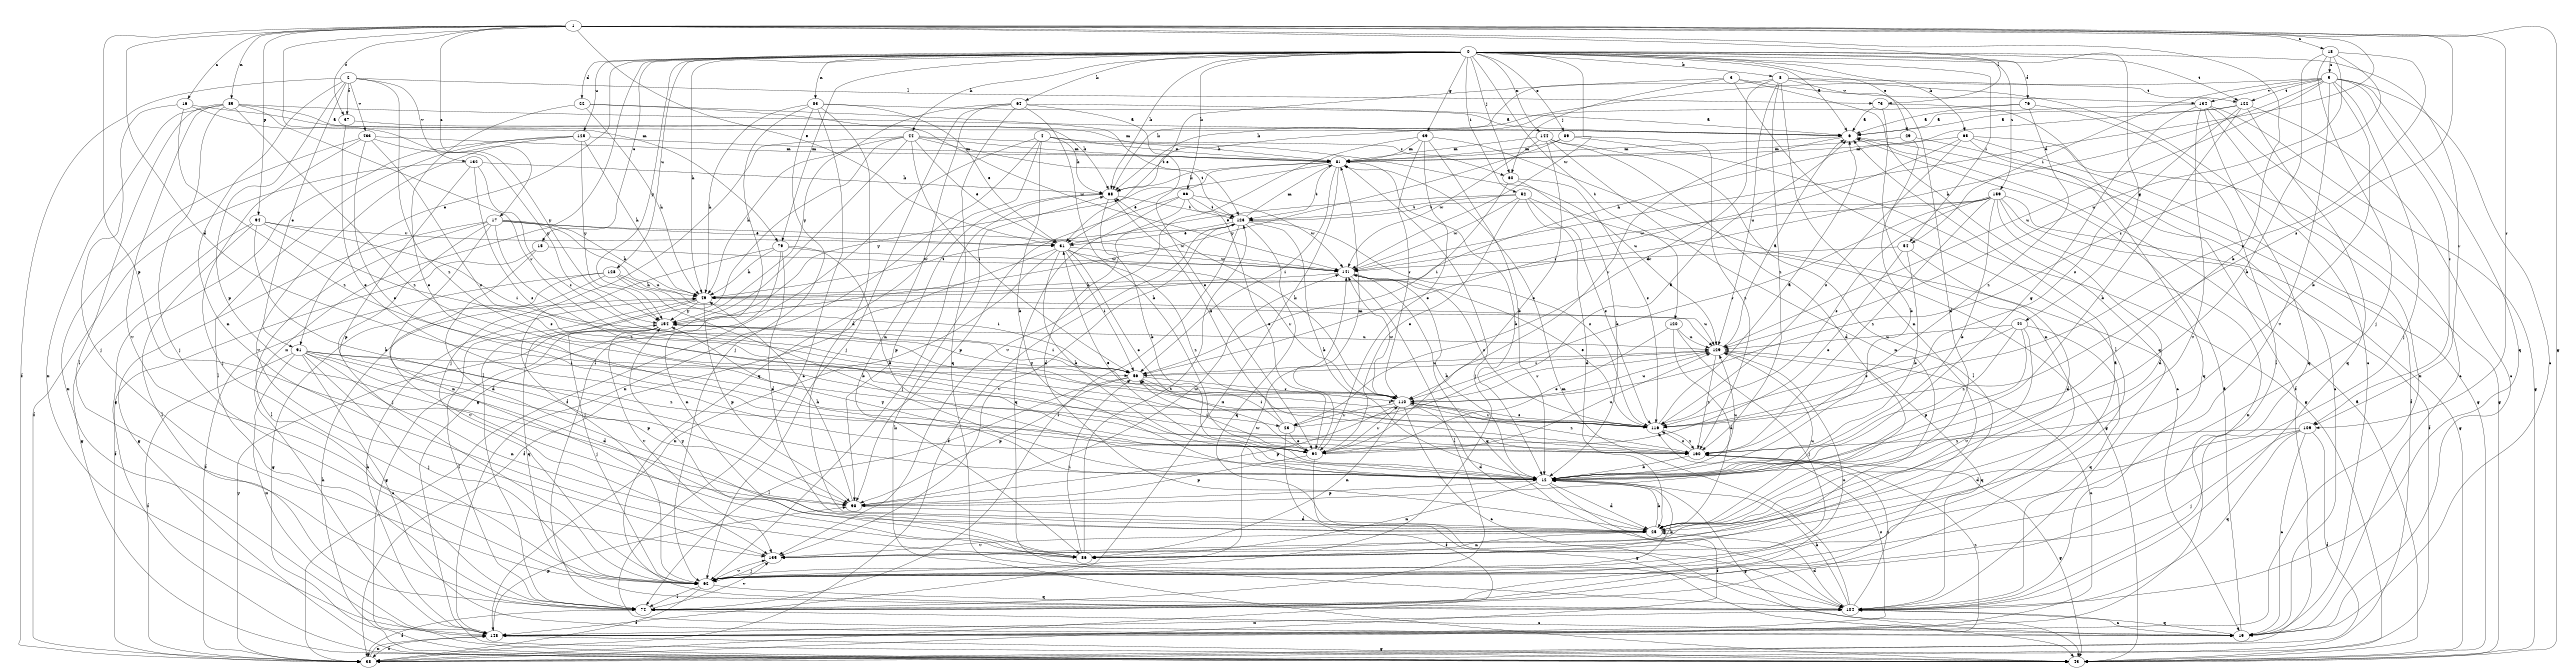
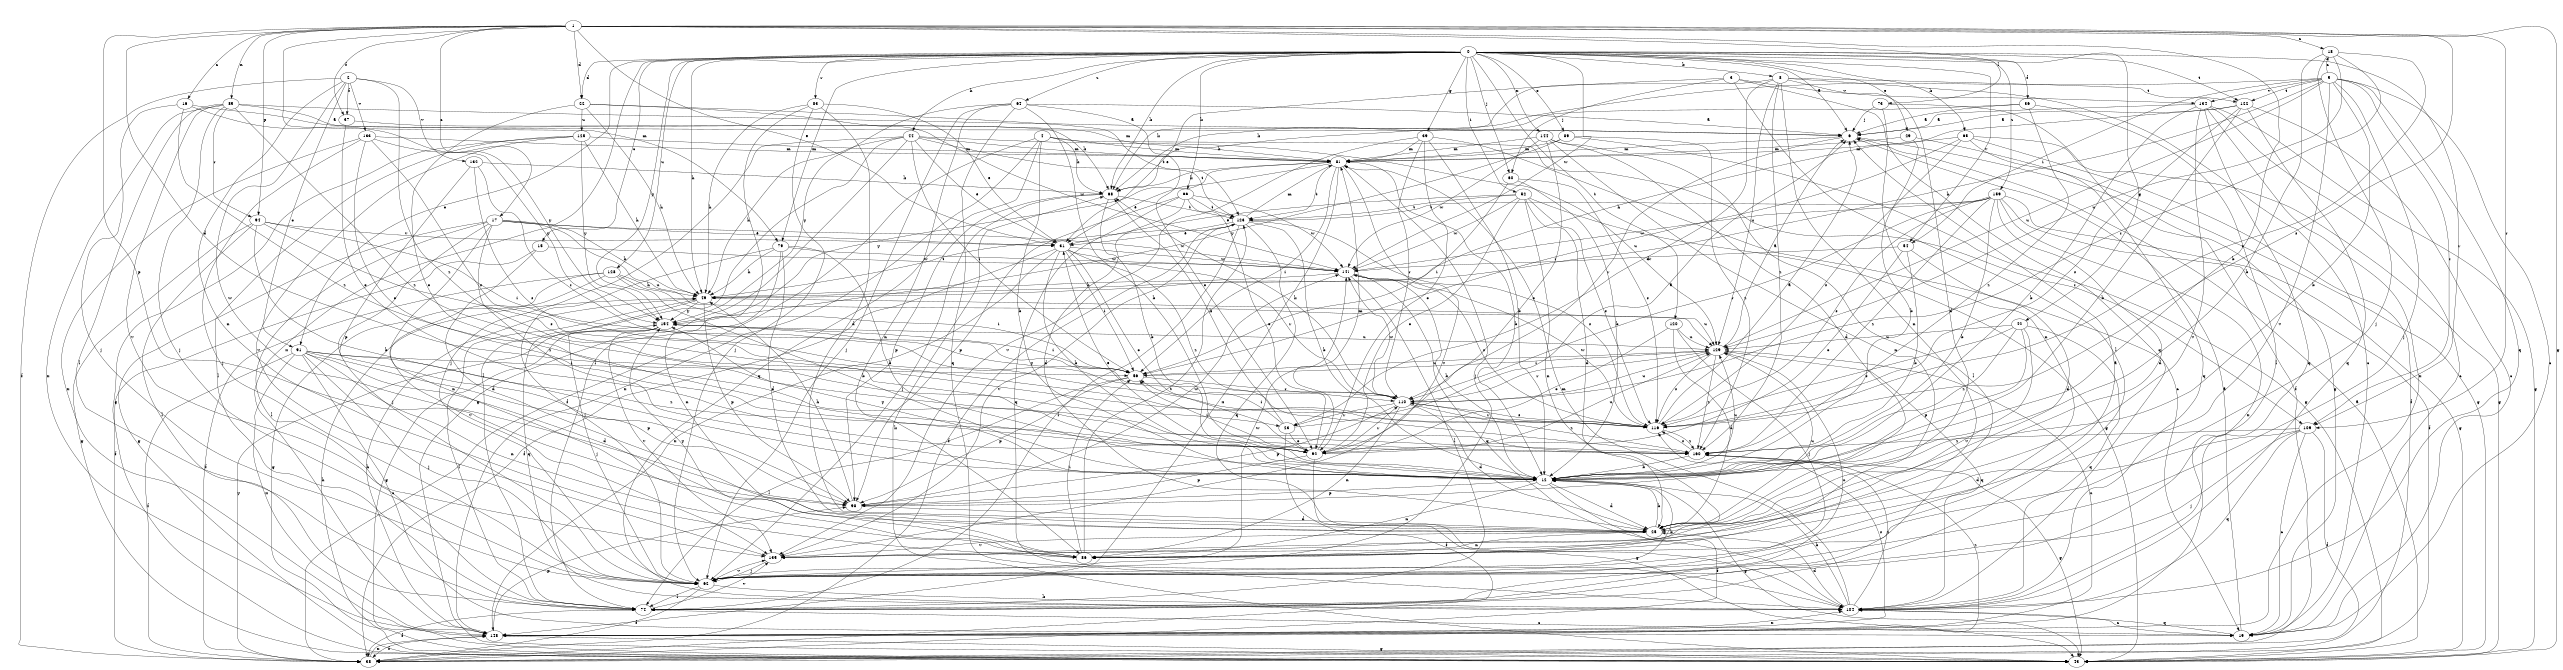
  strict digraph {
    0
    6
    8
    15
    22
    29
-   36 [label=76]
+   36
    39
    42
    44
    49
    52
    54
    60
    64
    65
    66
    68
    79
    83
    89
    91
    109
    120
    122
    125
    128
    141
    144
    148
    154
    159
    81
    19
    110
    23
    86
    160
    129
    25
    38
    92
    123
    12
    43
    74
    135
    98
    116
    104
    31
    62
    56
    1
    16
    17
    18
    37
    73
    85
    94
    2
    132
-   133 [label=433]
+   133
    3
    134
    4
    5
    0 -> 6 [label=a]
    0 -> 8 [label=b]
    0 -> 15 [label=c]
    0 -> 22 [label=d]
    0 -> 29 [label=e]
    0 -> 36 [label=f]
    0 -> 39 [label=g]
    0 -> 42 [label=g]
    0 -> 44 [label=h]
    0 -> 49 [label=h]
    0 -> 52 [label=i]
-   0 -> 54 [label=i]
+   0 -> 54 [label=v]
    0 -> 60 [label=j]
-   0 -> 64 [label=k]
+   0 -> 64 [label=z]
    0 -> 65 [label=k]
    0 -> 66 [label=k]
    0 -> 68 [label=k]
    0 -> 79 [label=m]
-   0 -> 83 [label=n]
+   0 -> 83 [label=r]
    0 -> 89 [label=o]
    0 -> 91 [label=o]
    0 -> 109 [label=r]
    0 -> 120 [label=t]
    0 -> 122 [label=t]
-   0 -> 125 [label=u]
+   22 -> 125 [label=u]
    0 -> 128 [label=u]
    0 -> 141 [label=w]
    0 -> 144 [label=x]
    0 -> 148 [label=x]
    0 -> 154 [label=y]
    0 -> 159 [label=z]
    6 -> 81 [label=m]
-   6 -> 19 [label=c]
+   6 -> 19 [label=g]
    6 -> 110 [label=r]
    8 -> 68 [label=k]
    8 -> 122 [label=t]
    8 -> 19 [label=c]
    8 -> 23 [label=d]
    8 -> 86 [label=n]
    8 -> 160 [label=z]
    8 -> 129 [label=u]
    8 -> 25 [label=d]
    15 -> 141 [label=w]
    15 -> 25 [label=d]
    15 -> 38 [label=f]
    22 -> 49 [label=h]
    22 -> 141 [label=w]
    22 -> 92 [label=o]
    22 -> 123 [label=t]
    29 -> 81 [label=m]
    29 -> 12 [label=b]
    29 -> 43 [label=g]
    36 -> 6 [label=a]
    36 -> 68 [label=k]
    36 -> 160 [label=z]
    36 -> 74 [label=l]
    39 -> 81 [label=m]
    39 -> 19 [label=c]
    39 -> 110 [label=r]
    39 -> 92 [label=o]
    39 -> 12 [label=b]
    39 -> 135 [label=v]
    42 -> 160 [label=z]
    42 -> 129 [label=u]
    42 -> 135 [label=v]
    42 -> 98 [label=p]
    42 -> 116 [label=s]
    42 -> 104 [label=q]
    44 -> 49 [label=h]
    44 -> 81 [label=m]
    44 -> 129 [label=u]
    44 -> 123 [label=t]
    44 -> 43 [label=g]
    44 -> 74 [label=l]
    44 -> 31 [label=e]
    44 -> 62 [label=j]
    44 -> 56 [label=i]
    49 -> 154 [label=y]
    49 -> 129 [label=u]
    49 -> 123 [label=t]
    49 -> 43 [label=g]
    49 -> 98 [label=p]
    49 -> 104 [label=q]
    52 -> 141 [label=w]
+   52 -> 86 [label=n]
    52 -> 25 [label=d]
    52 -> 92 [label=o]
    52 -> 123 [label=t]
    52 -> 43 [label=g]
    52 -> 116 [label=s]
    52 -> 31 [label=e]
    54 -> 141 [label=w]
    54 -> 25 [label=d]
    54 -> 92 [label=o]
    54 -> 12 [label=b]
    60 -> 12 [label=b]
    60 -> 116 [label=s]
    60 -> 56 [label=i]
    64 -> 6 [label=a]
    64 -> 154 [label=y]
    64 -> 86 [label=n]
    64 -> 92 [label=o]
    64 -> 12 [label=b]
    64 -> 104 [label=q]
    64 -> 62 [label=j]
    65 -> 81 [label=m]
    65 -> 38 [label=f]
    65 -> 43 [label=g]
    65 -> 116 [label=s]
    65 -> 104 [label=q]
    65 -> 56 [label=i]
    66 -> 141 [label=w]
    66 -> 25 [label=d]
    66 -> 92 [label=o]
    66 -> 123 [label=t]
    66 -> 98 [label=p]
    66 -> 104 [label=q]
    68 -> 123 [label=t]
    68 -> 12 [label=b]
    68 -> 98 [label=p]
    68 -> 62 [label=j]
    79 -> 49 [label=h]
    79 -> 141 [label=w]
    79 -> 86 [label=n]
    79 -> 25 [label=d]
    79 -> 12 [label=b]
    79 -> 62 [label=j]
-   83 -> 6 [label=a]
    83 -> 49 [label=h]
-   83 -> 19 [label=c]
    83 -> 25 [label=d]
    83 -> 74 [label=l]
    83 -> 31 [label=e]
    83 -> 62 [label=j]
    89 -> 154 [label=y]
    89 -> 81 [label=m]
    89 -> 160 [label=z]
    89 -> 43 [label=g]
    91 -> 148 [label=x]
    91 -> 19 [label=c]
    91 -> 86 [label=n]
    91 -> 160 [label=z]
    91 -> 25 [label=d]
    91 -> 38 [label=f]
    91 -> 98 [label=p]
    91 -> 62 [label=j]
    91 -> 56 [label=i]
    109 -> 19 [label=c]
    109 -> 160 [label=z]
    109 -> 25 [label=d]
    109 -> 38 [label=f]
    109 -> 104 [label=q]
    109 -> 62 [label=j]
    120 -> 129 [label=u]
    120 -> 25 [label=d]
    120 -> 92 [label=o]
    120 -> 62 [label=j]
    122 -> 6 [label=a]
    122 -> 49 [label=h]
    122 -> 19 [label=c]
    122 -> 12 [label=b]
    122 -> 116 [label=s]
    122 -> 104 [label=q]
    125 -> 49 [label=h]
    125 -> 154 [label=y]
    125 -> 81 [label=m]
    125 -> 43 [label=g]
    125 -> 74 [label=l]
    125 -> 135 [label=v]
    128 -> 49 [label=h]
    128 -> 38 [label=f]
    128 -> 12 [label=b]
    128 -> 43 [label=g]
    128 -> 135 [label=v]
    128 -> 56 [label=i]
    141 -> 49 [label=h]
    141 -> 12 [label=b]
    141 -> 74 [label=l]
    141 -> 116 [label=s]
    141 -> 104 [label=q]
    144 -> 141 [label=w]
    144 -> 81 [label=m]
    144 -> 86 [label=n]
    144 -> 25 [label=d]
    144 -> 92 [label=o]
    144 -> 74 [label=l]
    148 -> 49 [label=h]
    148 -> 160 [label=z]
    148 -> 129 [label=u]
    148 -> 38 [label=f]
    148 -> 43 [label=g]
    148 -> 98 [label=p]
    148 -> 116 [label=s]
    154 -> 129 [label=u]
    154 -> 74 [label=l]
    154 -> 135 [label=v]
    154 -> 62 [label=j]
    154 -> 56 [label=i]
    159 -> 141 [label=w]
    159 -> 148 [label=x]
    159 -> 110 [label=r]
    159 -> 160 [label=z]
    159 -> 25 [label=d]
    159 -> 38 [label=f]
    159 -> 123 [label=t]
    159 -> 12 [label=b]
    159 -> 43 [label=g]
    159 -> 116 [label=s]
    81 -> 68 [label=k]
    81 -> 148 [label=x]
    81 -> 154 [label=y]
    81 -> 123 [label=t]
    81 -> 12 [label=b]
+   81 -> 135 [label=v]
    81 -> 31 [label=e]
    81 -> 56 [label=i]
    19 -> 6 [label=a]
    19 -> 104 [label=q]
    110 -> 68 [label=k]
    110 -> 141 [label=w]
    110 -> 154 [label=y]
-   110 -> 19 [label=c]
    110 -> 23 [label=r]
    110 -> 86 [label=n]
    110 -> 160 [label=z]
    110 -> 129 [label=u]
    110 -> 25 [label=d]
    110 -> 98 [label=p]
    110 -> 116 [label=s]
    23 -> 6 [label=a]
    23 -> 68 [label=k]
    23 -> 38 [label=f]
    23 -> 92 [label=o]
    23 -> 56 [label=i]
    86 -> 154 [label=y]
    86 -> 123 [label=t]
    86 -> 56 [label=i]
    160 -> 12 [label=b]
    160 -> 43 [label=g]
    160 -> 116 [label=s]
    129 -> 6 [label=a]
    129 -> 110 [label=r]
    129 -> 160 [label=z]
    129 -> 104 [label=q]
    129 -> 56 [label=i]
    25 -> 86 [label=n]
    25 -> 129 [label=u]
    25 -> 12 [label=b]
    25 -> 135 [label=v]
    38 -> 148 [label=x]
    38 -> 154 [label=y]
    92 -> 81 [label=m]
    92 -> 110 [label=r]
    92 -> 129 [label=u]
    92 -> 43 [label=g]
    92 -> 98 [label=p]
    92 -> 56 [label=i]
    123 -> 81 [label=m]
    123 -> 38 [label=f]
    123 -> 12 [label=b]
    123 -> 74 [label=l]
    123 -> 135 [label=v]
    123 -> 116 [label=s]
    123 -> 104 [label=q]
    123 -> 31 [label=e]
    12 -> 154 [label=y]
    12 -> 86 [label=n]
    12 -> 129 [label=u]
    12 -> 25 [label=d]
    12 -> 38 [label=f]
    12 -> 43 [label=g]
    12 -> 98 [label=p]
    12 -> 31 [label=e]
    43 -> 6 [label=a]
    43 -> 49 [label=h]
    43 -> 68 [label=k]
    74 -> 19 [label=c]
    74 -> 129 [label=u]
    74 -> 38 [label=f]
    74 -> 135 [label=v]
    135 -> 62 [label=j]
    98 -> 49 [label=h]
    98 -> 141 [label=w]
    98 -> 25 [label=d]
    116 -> 6 [label=a]
-   116 -> 141 [label=e]
+   116 -> 141 [label=w]
    116 -> 110 [label=r]
    116 -> 160 [label=z]
-   104 -> 148 [label=x]
+   148 -> 104 [label=x]
    104 -> 81 [label=m]
    104 -> 19 [label=c]
    104 -> 160 [label=z]
    104 -> 25 [label=d]
    104 -> 12 [label=b]
    31 -> 141 [label=w]
    31 -> 148 [label=x]
    31 -> 110 [label=r]
    31 -> 160 [label=z]
    31 -> 38 [label=f]
    31 -> 92 [label=o]
    31 -> 12 [label=b]
    31 -> 56 [label=i]
    62 -> 6 [label=a]
    62 -> 141 [label=w]
    62 -> 81 [label=j]
    62 -> 38 [label=f]
    62 -> 12 [label=b]
    62 -> 74 [label=l]
    62 -> 135 [label=v]
-   62 -> 104 [label=q]
+   62 -> 104 [label=k]
    56 -> 110 [label=r]
    56 -> 129 [label=u]
    56 -> 74 [label=l]
    56 -> 98 [label=p]
-   56 -> 116 [label=s]
-   1 -> 141 [label=d]
+   129 -> 116 [label=s]
+   1 -> 22 [label=d]
    1 -> 79 [label=m]
    1 -> 109 [label=r]
    1 -> 23 [label=d]
    1 -> 12 [label=b]
    1 -> 43 [label=g]
    1 -> 98 [label=p]
    1 -> 116 [label=s]
    1 -> 31 [label=e]
    1 -> 16 [label=c]
    1 -> 17 [label=c]
    1 -> 18 [label=c]
    1 -> 37 [label=f]
    1 -> 73 [label=l]
    1 -> 85 [label=n]
    1 -> 94 [label=p]
    16 -> 6 [label=a]
    16 -> 154 [label=y]
    16 -> 160 [label=z]
    16 -> 62 [label=j]
    17 -> 49 [label=h]
    17 -> 141 [label=w]
    17 -> 86 [label=n]
-   17 -> 160 [label=z]
+   17 -> 12 [label=z]
    17 -> 129 [label=u]
    17 -> 43 [label=g]
    17 -> 74 [label=l]
    17 -> 31 [label=e]
    17 -> 62 [label=j]
    18 -> 110 [label=r]
    18 -> 129 [label=u]
    18 -> 12 [label=b]
    18 -> 116 [label=s]
    18 -> 62 [label=j]
    37 -> 81 [label=m]
    37 -> 92 [label=o]
-   73 -> 6 [label=a]
+   73 -> 6 [label=j]
    73 -> 86 [label=n]
    73 -> 38 [label=f]
    85 -> 6 [label=a]
    85 -> 68 [label=k]
    85 -> 148 [label=x]
-   85 -> 110 [label=r]
+   85 -> 94 [label=r]
    85 -> 160 [label=z]
    85 -> 74 [label=l]
    85 -> 135 [label=v]
    85 -> 62 [label=j]
    94 -> 12 [label=b]
    94 -> 43 [label=g]
    94 -> 74 [label=l]
    94 -> 116 [label=s]
    94 -> 31 [label=v]
    94 -> 56 [label=i]
    2 -> 91 [label=o]
    2 -> 86 [label=n]
    2 -> 160 [label=z]
    2 -> 38 [label=f]
-   2 -> 98 [label=p]
+   2 -> 98 [label=w]
    2 -> 37 [label=f]
-   2 -> 73 [label=l]
    2 -> 132 [label=v]
    2 -> 133 [label=v]
    132 -> 68 [label=k]
    132 -> 110 [label=r]
-   132 -> 38 [label=f]
    132 -> 98 [label=p]
    132 -> 116 [label=s]
    133 -> 148 [label=x]
    133 -> 154 [label=y]
    133 -> 81 [label=m]
    133 -> 92 [label=o]
    133 -> 116 [label=s]
    133 -> 62 [label=j]
    3 -> 60 [label=j]
    3 -> 74 [label=l]
    3 -> 104 [label=q]
    3 -> 31 [label=e]
    3 -> 134 [label=v]
    134 -> 6 [label=a]
    134 -> 148 [label=x]
    134 -> 19 [label=c]
-   134 -> 12 [label=g]
+   134 -> 12 [label=b]
    134 -> 43 [label=g]
    134 -> 135 [label=v]
    134 -> 104 [label=q]
    4 -> 68 [label=k]
-   4 -> 60 [label=r]
+   4 -> 109 [label=r]
    4 -> 148 [label=x]
-   4 -> 81 [label=n]
+   4 -> 81 [label=m]
    4 -> 38 [label=f]
    4 -> 12 [label=b]
    4 -> 104 [label=q]
    5 -> 49 [label=h]
    5 -> 54 [label=i]
    5 -> 68 [label=k]
    5 -> 109 [label=r]
    5 -> 122 [label=t]
    5 -> 19 [label=c]
    5 -> 129 [label=u]
    5 -> 12 [label=b]
    5 -> 135 [label=v]
    5 -> 104 [label=q]
    5 -> 62 [label=j]
-   18 -> 5 [label=c]
+   5 -> 18 [label=c]
    5 -> 134 [label=v]
  }
